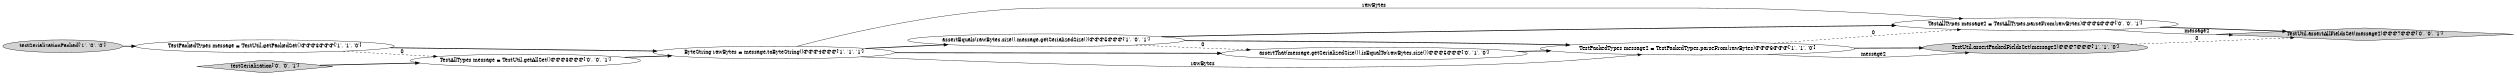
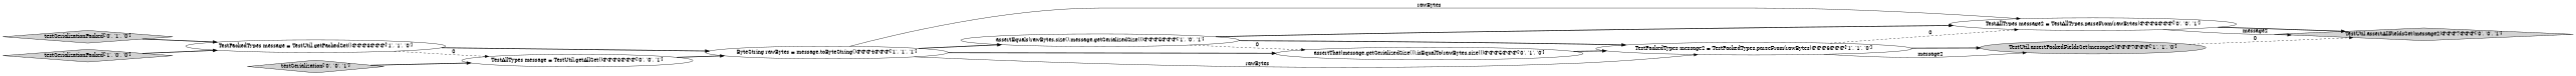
  digraph {
    rankdir=LR
    node [fillcolor=white shape=ellipse style=filled]
    edge [style=bold]
    n1 [label="TestPackedTypes message = TestUtil.getPackedSet()@@@3@@@['1', '1', '0']"]
    n2 [label="ByteString rawBytes = message.toByteString()@@@4@@@['1', '1', '1']"]
    n3 [label="TestAllTypes message = TestUtil.getAllSet()@@@3@@@['0', '0', '1']"]
    n4 [label="assertEquals(rawBytes.size(),message.getSerializedSize())@@@5@@@['1', '0', '1']"]
    n5 [label="TestPackedTypes message2 = TestPackedTypes.parseFrom(rawBytes)@@@6@@@['1', '1', '0']"]
    n6 [label="assertThat(message.getSerializedSize()).isEqualTo(rawBytes.size())@@@5@@@['0', '1', '0']"]
    n7 [label="TestAllTypes message2 = TestAllTypes.parseFrom(rawBytes)@@@6@@@['0', '0', '1']"]
    n8 [fillcolor=lightgray label="TestUtil.assertPackedFieldsSet(message2)@@@7@@@['1', '1', '0']"]
    n9 [fillcolor=lightgray label="TestUtil.assertAllFieldsSet(message2)@@@7@@@['0', '0', '1']" shape=diamond]
+   n10 [fillcolor=lightgray label="testSerializationPacked['0', '1', '0']" shape=diamond]
    n11 [fillcolor=lightgray label="testSerialization['0', '0', '1']" shape=diamond]
-   n12 [fillcolor=lightgray label="testSerializationPacked['1', '0', '0']"]
+   n12 [fillcolor=lightgray label="testSerializationPacked['1', '0', '0']" shape=diamond]
    n1 -> n2
    n1 -> n3 [label=0 style=dashed]
    n2 -> n4
    n2 -> n5 [label=rawBytes style=solid]
    n2 -> n6
    n2 -> n7 [label=rawBytes style=solid]
    n3 -> n2
    n4 -> n5
    n4 -> n6 [label=0 style=dashed]
    n4 -> n7
    n5 -> n7 [label=0 style=dashed]
    n5 -> n8 [label=message2 style=solid]
    n5 -> n8
    n6 -> n5
    n7 -> n9 [label=message2 style=solid]
    n7 -> n9
    n8 -> n9 [label=0 style=dashed]
+   n10 -> n1
    n11 -> n3
    n12 -> n1
  }
